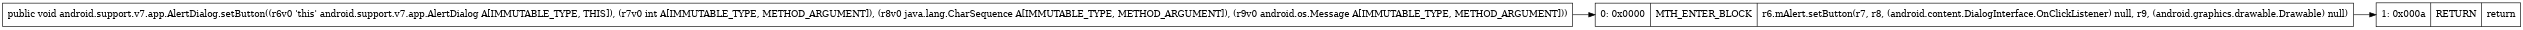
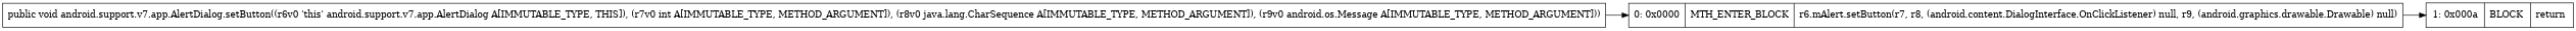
  digraph {
    rankdir=LR
    node [shape=record]
    n1 [label="{0\:\ 0x0000|MTH_ENTER_BLOCK\l|r6.mAlert.setButton(r7, r8, (android.content.DialogInterface.OnClickListener) null, r9, (android.graphics.drawable.Drawable) null)\l}"]
-   n2 [label="{1\:\ 0x000a|RETURN\l|return\l}"]
+   n2 [label="{1\:\ 0x000a|BLOCK\l|return\l}"]
    n3 [label="{public void android.support.v7.app.AlertDialog.setButton((r6v0 'this' android.support.v7.app.AlertDialog A[IMMUTABLE_TYPE, THIS]), (r7v0 int A[IMMUTABLE_TYPE, METHOD_ARGUMENT]), (r8v0 java.lang.CharSequence A[IMMUTABLE_TYPE, METHOD_ARGUMENT]), (r9v0 android.os.Message A[IMMUTABLE_TYPE, METHOD_ARGUMENT])) }"]
    n1 -> n2
    n3 -> n1
  }
